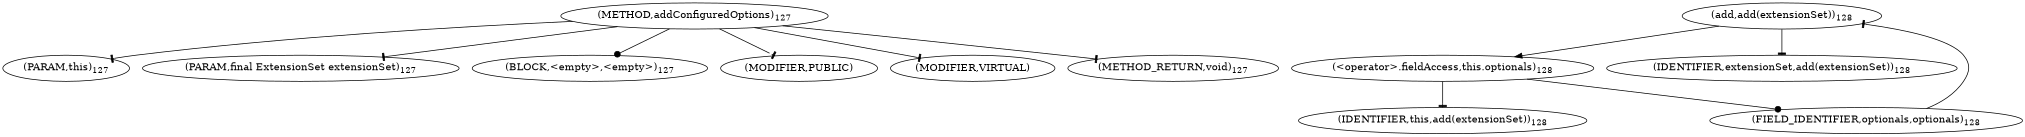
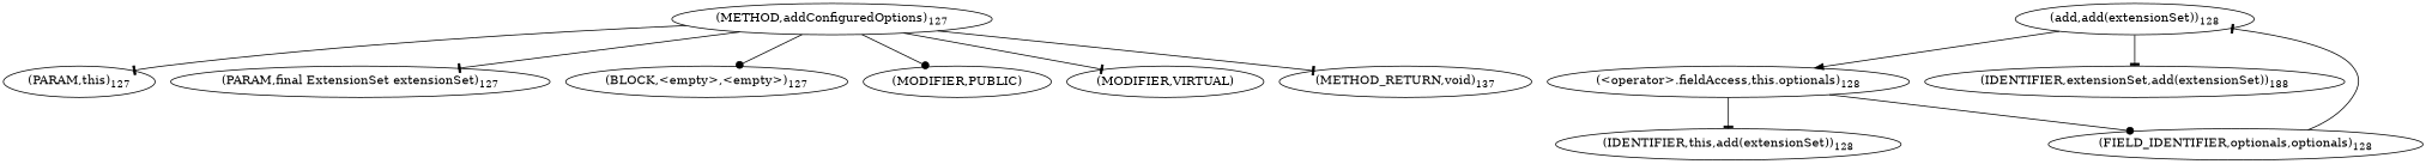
  digraph {
    edge [arrowhead=tee]
    n1 [label=<(METHOD,addConfiguredOptions)<SUB>127</SUB>>]
    n2 [label=<(PARAM,this)<SUB>127</SUB>>]
    n3 [label=<(PARAM,final ExtensionSet extensionSet)<SUB>127</SUB>>]
    n4 [label=<(BLOCK,&lt;empty&gt;,&lt;empty&gt;)<SUB>127</SUB>>]
    n5 [label=<(MODIFIER,PUBLIC)>]
    n6 [label=<(MODIFIER,VIRTUAL)>]
-   n7 [label=<(METHOD_RETURN,void)<SUB>127</SUB>>]
+   n7 [label=<(METHOD_RETURN,void)<SUB>137</SUB>>]
    n8 [label=<(add,add(extensionSet))<SUB>128</SUB>>]
    n9 [label=<(&lt;operator&gt;.fieldAccess,this.optionals)<SUB>128</SUB>>]
-   n10 [label=<(IDENTIFIER,extensionSet,add(extensionSet))<SUB>128</SUB>>]
+   n10 [label=<(IDENTIFIER,extensionSet,add(extensionSet))<SUB>188</SUB>>]
    n11 [label=<(IDENTIFIER,this,add(extensionSet))<SUB>128</SUB>>]
    n12 [label=<(FIELD_IDENTIFIER,optionals,optionals)<SUB>128</SUB>>]
    n1 -> n2
    n1 -> n3
    n1 -> n4 [arrowhead=dot]
-   n1 -> n5
+   n1 -> n5 [arrowhead=dot]
    n1 -> n6
    n1 -> n7
    n8 -> n9 [arrowhead=normal]
    n8 -> n10
    n9 -> n11
    n9 -> n12 [arrowhead=dot]
    n12 -> n8
  }
